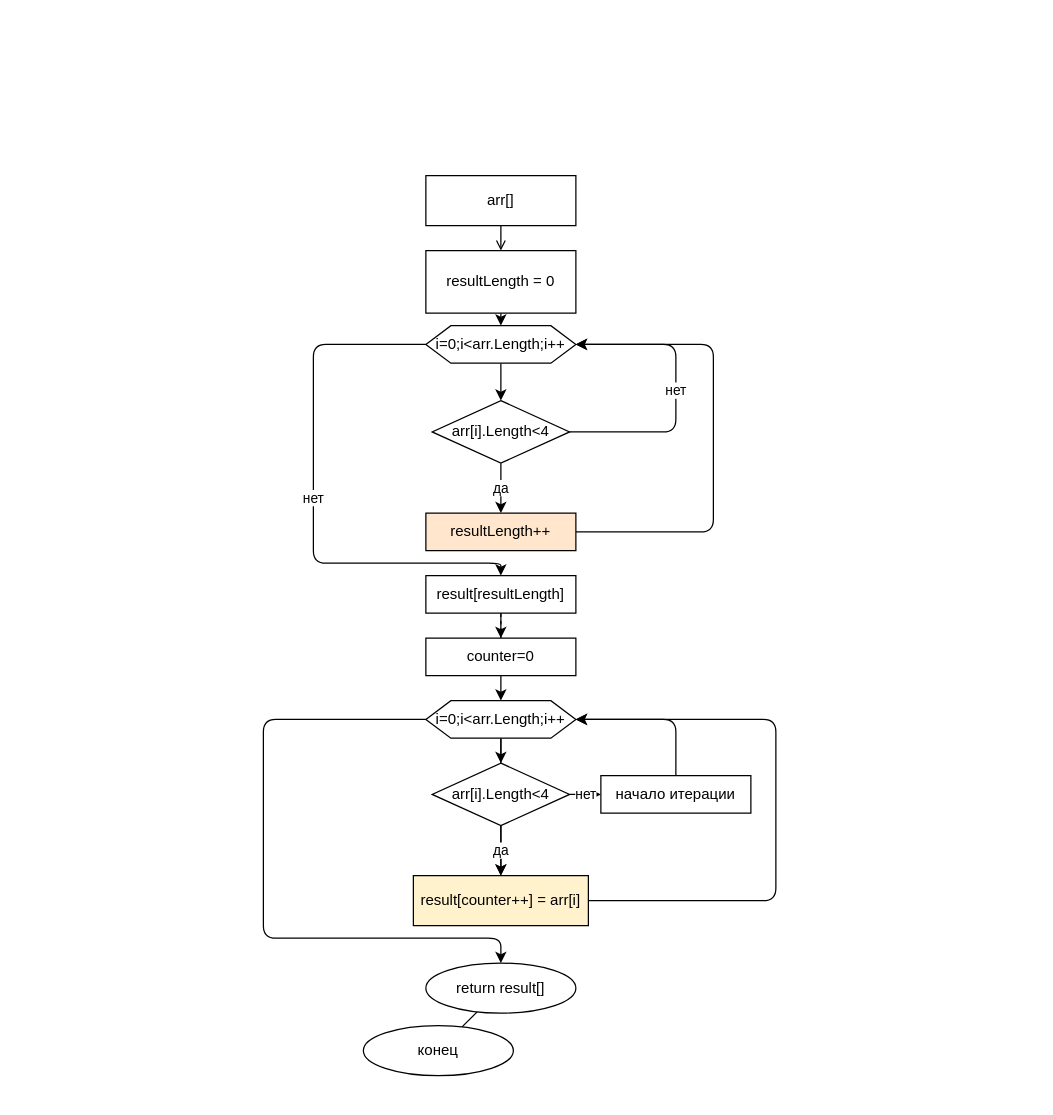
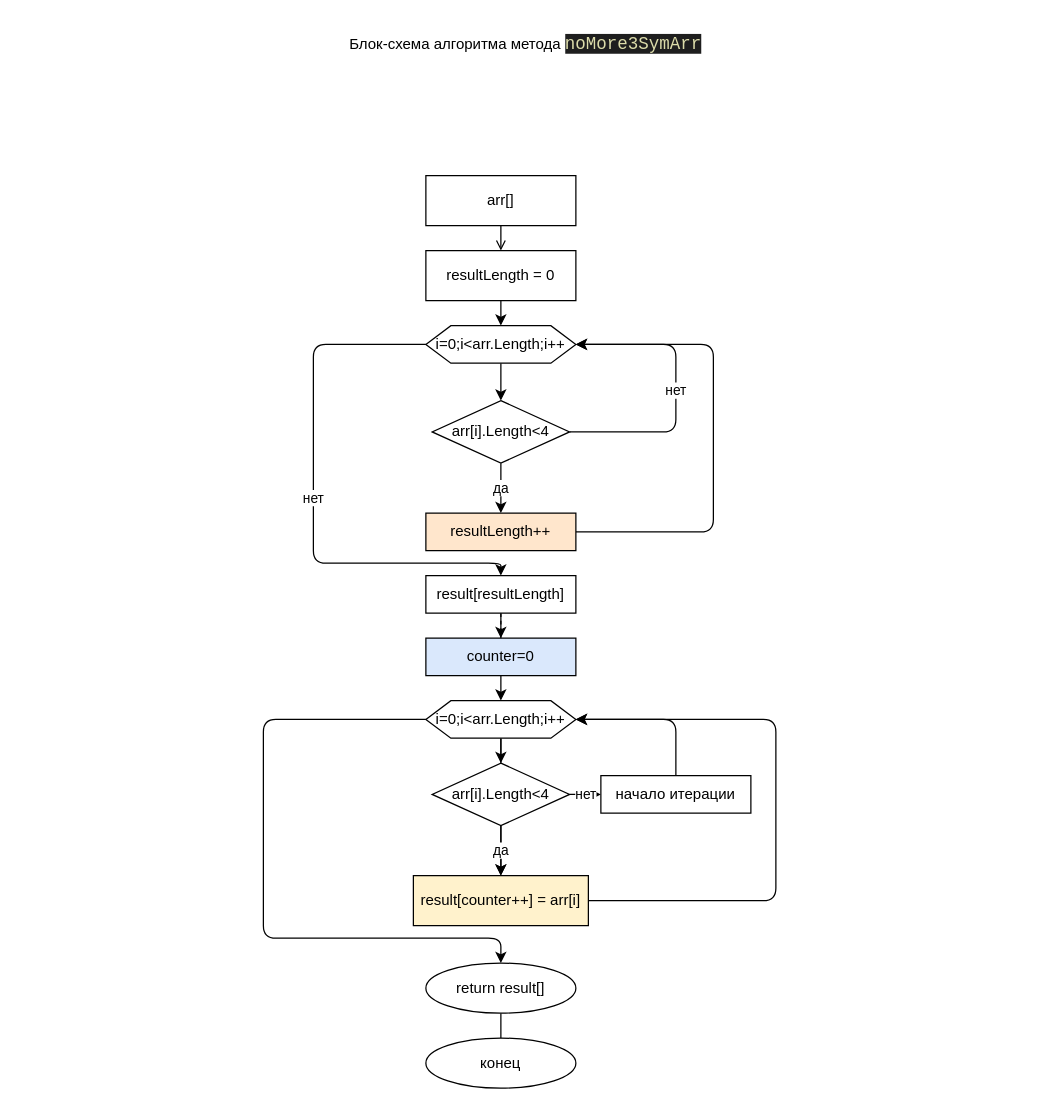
  <mxCell id="0" />
  <mxCell id="1" parent="0" />
+ <mxCell id="2" value="Блок-схема алгоритма метода&amp;nbsp;&lt;span style=&quot;color: rgb(220 , 220 , 170) ; background-color: rgb(30 , 30 , 30) ; font-family: &amp;#34;consolas&amp;#34; , &amp;#34;courier new&amp;#34; , monospace ; font-size: 14px&quot;&gt;noMore3SymArr&lt;/span&gt;" style="text;html=1;strokeColor=none;fillColor=none;align=center;verticalAlign=middle;whiteSpace=wrap;overflow=hidden;" vertex="1" parent="1"><mxGeometry x="20" y="20" width="800" height="30" as="geometry" /></mxCell>
  <mxCell id="3" value="" style="edgeStyle=none;html=1;endArrow=open;" edge="1" parent="1" source="4" target="6"><mxGeometry relative="1" as="geometry" /></mxCell>
  <mxCell id="4" value="arr[]" style="rounded=0;whiteSpace=wrap;html=1;" vertex="1" parent="1"><mxGeometry x="340" y="140" width="120" height="40" as="geometry" /></mxCell>
  <mxCell id="5" value="" style="edgeStyle=none;html=1;" edge="1" parent="1" source="6" target="9"><mxGeometry relative="1" as="geometry" /></mxCell>
- <mxCell id="6" value="resultLength = 0" style="rounded=0;whiteSpace=wrap;html=1;" vertex="1" parent="1"><mxGeometry x="340" y="200" width="120" height="50" as="geometry" /></mxCell>
+ <mxCell id="6" value="resultLength = 0" style="rounded=0;whiteSpace=wrap;html=1;" vertex="1" parent="1"><mxGeometry x="340" y="200" width="120" height="40" as="geometry" /></mxCell>
  <mxCell id="7" value="" style="edgeStyle=none;html=1;" edge="1" parent="1" source="9" target="12"><mxGeometry relative="1" as="geometry" /></mxCell>
  <mxCell id="8" value="нет" style="edgeStyle=none;html=1;entryX=0.5;entryY=0;entryDx=0;entryDy=0;" edge="1" parent="1" source="9" target="17"><mxGeometry relative="1" as="geometry"><Array as="points"><mxPoint x="250" y="275" /><mxPoint x="250" y="450" /><mxPoint x="400" y="450" /></Array></mxGeometry></mxCell>
  <mxCell id="9" value="i=0;i&amp;lt;arr.Length;i++" style="shape=hexagon;perimeter=hexagonPerimeter2;whiteSpace=wrap;html=1;fixedSize=1;" vertex="1" parent="1"><mxGeometry x="340" y="260" width="120" height="30" as="geometry" /></mxCell>
  <mxCell id="10" value="да" style="edgeStyle=none;html=1;entryX=0.5;entryY=0;entryDx=0;entryDy=0;" edge="1" parent="1" source="12" target="14"><mxGeometry relative="1" as="geometry"><Array as="points"><mxPoint x="400" y="380" /></Array></mxGeometry></mxCell>
  <mxCell id="11" value="нет" style="edgeStyle=none;html=1;entryX=1;entryY=0.5;entryDx=0;entryDy=0;exitX=1;exitY=0.5;exitDx=0;exitDy=0;" edge="1" parent="1" source="12" target="9"><mxGeometry relative="1" as="geometry"><mxPoint x="500" y="335" as="targetPoint" /><mxPoint x="460" y="335" as="sourcePoint" /><Array as="points"><mxPoint x="540" y="345" /><mxPoint x="540" y="275" /></Array></mxGeometry></mxCell>
  <mxCell id="12" value="arr[i].Length&amp;lt;4" style="rhombus;whiteSpace=wrap;html=1;" vertex="1" parent="1"><mxGeometry x="345" y="320" width="110" height="50" as="geometry" /></mxCell>
  <mxCell id="13" style="edgeStyle=none;html=1;entryX=1;entryY=0.5;entryDx=0;entryDy=0;exitX=1;exitY=0.5;exitDx=0;exitDy=0;" edge="1" parent="1" source="14" target="9"><mxGeometry relative="1" as="geometry"><mxPoint x="530" y="425" as="targetPoint" /><Array as="points"><mxPoint x="570" y="425" /><mxPoint x="570" y="275" /></Array></mxGeometry></mxCell>
  <mxCell id="14" value="&lt;span&gt;resultLength++&lt;/span&gt;" style="rounded=0;whiteSpace=wrap;html=1;fillColor=#ffe6cc;" vertex="1" parent="1"><mxGeometry x="340" y="410" width="120" height="30" as="geometry" /></mxCell>
  <mxCell id="15" value="" style="edgeStyle=none;html=1;" edge="1" parent="1" source="17" target="22"><mxGeometry relative="1" as="geometry" /></mxCell>
  <mxCell id="16" style="edgeStyle=none;html=1;entryX=0.5;entryY=0;entryDx=0;entryDy=0;dashed=1;" edge="1" parent="1" source="17" target="18"><mxGeometry relative="1" as="geometry" /></mxCell>
  <mxCell id="17" value="result[resultLength]" style="rounded=0;whiteSpace=wrap;html=1;" vertex="1" parent="1"><mxGeometry x="340" y="460" width="120" height="30" as="geometry" /></mxCell>
- <mxCell id="18" value="counter=0" style="rounded=0;whiteSpace=wrap;html=1;" vertex="1" parent="1"><mxGeometry x="340" y="510" width="120" height="30" as="geometry" /></mxCell>
+ <mxCell id="18" value="counter=0" style="rounded=0;whiteSpace=wrap;html=1;fillColor=#dae8fc;" vertex="1" parent="1"><mxGeometry x="340" y="510" width="120" height="30" as="geometry" /></mxCell>
  <mxCell id="19" value="" style="edgeStyle=none;html=1;" edge="1" parent="1" source="22" target="27"><mxGeometry relative="1" as="geometry" /></mxCell>
  <mxCell id="20" style="edgeStyle=none;html=1;exitX=0.5;exitY=1;exitDx=0;exitDy=0;entryX=0.5;entryY=0;entryDx=0;entryDy=0;" edge="1" parent="1" source="22" target="25"><mxGeometry relative="1" as="geometry" /></mxCell>
  <mxCell id="21" style="edgeStyle=none;html=1;entryX=0.5;entryY=0;entryDx=0;entryDy=0;" edge="1" parent="1" source="22" target="31"><mxGeometry relative="1" as="geometry"><mxPoint x="200" y="730" as="targetPoint" /><Array as="points"><mxPoint x="210" y="575" /><mxPoint x="210" y="750" /><mxPoint x="400" y="750" /></Array></mxGeometry></mxCell>
  <mxCell id="22" value="i=0;i&amp;lt;arr.Length;i++" style="shape=hexagon;perimeter=hexagonPerimeter2;whiteSpace=wrap;html=1;fixedSize=1;" vertex="1" parent="1"><mxGeometry x="340" y="560" width="120" height="30" as="geometry" /></mxCell>
  <mxCell id="23" value="да" style="edgeStyle=none;html=1;" edge="1" parent="1" source="25" target="27"><mxGeometry relative="1" as="geometry" /></mxCell>
  <mxCell id="24" value="нет" style="edgeStyle=none;html=1;" edge="1" parent="1" source="25" target="29"><mxGeometry relative="1" as="geometry" /></mxCell>
  <mxCell id="25" value="arr[i].Length&amp;lt;4" style="rhombus;whiteSpace=wrap;html=1;" vertex="1" parent="1"><mxGeometry x="345" y="610" width="110" height="50" as="geometry" /></mxCell>
  <mxCell id="26" style="edgeStyle=none;html=1;exitX=1;exitY=0.5;exitDx=0;exitDy=0;entryX=1;entryY=0.5;entryDx=0;entryDy=0;" edge="1" parent="1" source="27" target="22"><mxGeometry relative="1" as="geometry"><Array as="points"><mxPoint x="620" y="720" /><mxPoint x="620" y="640" /><mxPoint x="620" y="575" /></Array></mxGeometry></mxCell>
  <mxCell id="27" value="result[counter++] = arr[i]" style="rounded=0;whiteSpace=wrap;html=1;fillColor=#fff2cc;" vertex="1" parent="1"><mxGeometry x="330" y="700" width="140" height="40" as="geometry" /></mxCell>
  <mxCell id="28" style="edgeStyle=none;html=1;entryX=1;entryY=0.5;entryDx=0;entryDy=0;" edge="1" parent="1" source="29" target="22"><mxGeometry relative="1" as="geometry"><Array as="points"><mxPoint x="540" y="575" /></Array></mxGeometry></mxCell>
  <mxCell id="29" value="начало итерации" style="rounded=0;whiteSpace=wrap;html=1;" vertex="1" parent="1"><mxGeometry x="480" y="620" width="120" height="30" as="geometry" /></mxCell>
  <mxCell id="30" value="" style="edgeStyle=none;html=1;endArrow=none;" edge="1" parent="1" source="31" target="32"><mxGeometry relative="1" as="geometry" /></mxCell>
  <mxCell id="31" value="return result[]" style="ellipse;whiteSpace=wrap;html=1;" vertex="1" parent="1"><mxGeometry x="340" y="770" width="120" height="40" as="geometry" /></mxCell>
- <mxCell id="32" value="конец" style="ellipse;whiteSpace=wrap;html=1;" vertex="1" parent="1"><mxGeometry x="290" y="820" width="120" height="40" as="geometry" /></mxCell>
+ <mxCell id="32" value="конец" style="ellipse;whiteSpace=wrap;html=1;" vertex="1" parent="1"><mxGeometry x="340" y="830" width="120" height="40" as="geometry" /></mxCell>
